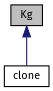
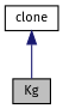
  digraph {
    rankdir=TB
    fontname="Fira Sans"
    node [color=black fontname="Fira Sans" fontsize=10 shape=record]
    n1 [fillcolor=grey75 fontcolor=black height=0.2 label=Kg style=filled width=0.4]
    n2 [height=0.2 label=clone width=0.4]
-   n1 -> n2 [color=midnightblue dir=back fontname="Fira Sans" fontsize=10 labelfontname=FreeSans labelfontsize=10 style=solid]
+   n2 -> n1 [color=midnightblue dir=back fontname="Fira Sans" fontsize=10 labelfontname=FreeSans labelfontsize=10 style=solid]
  }
